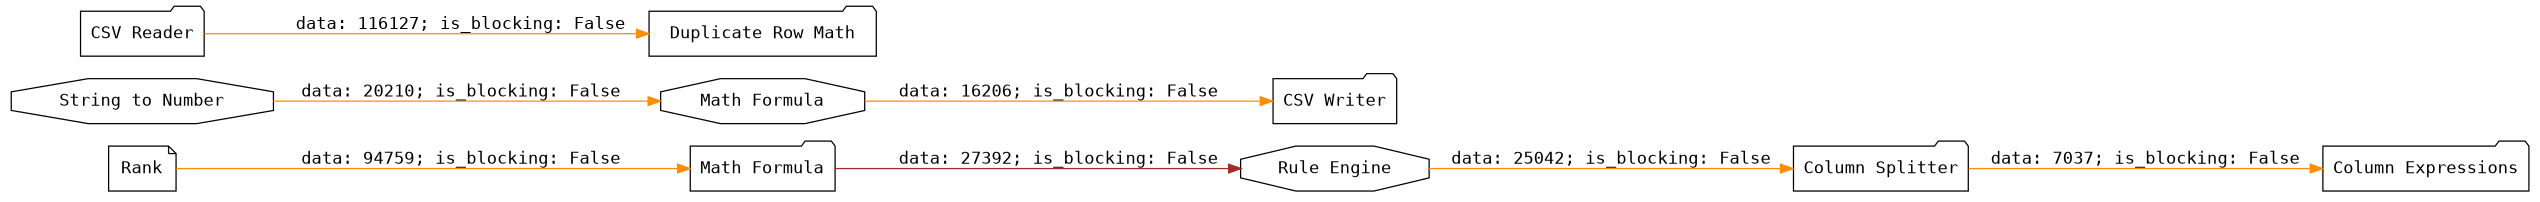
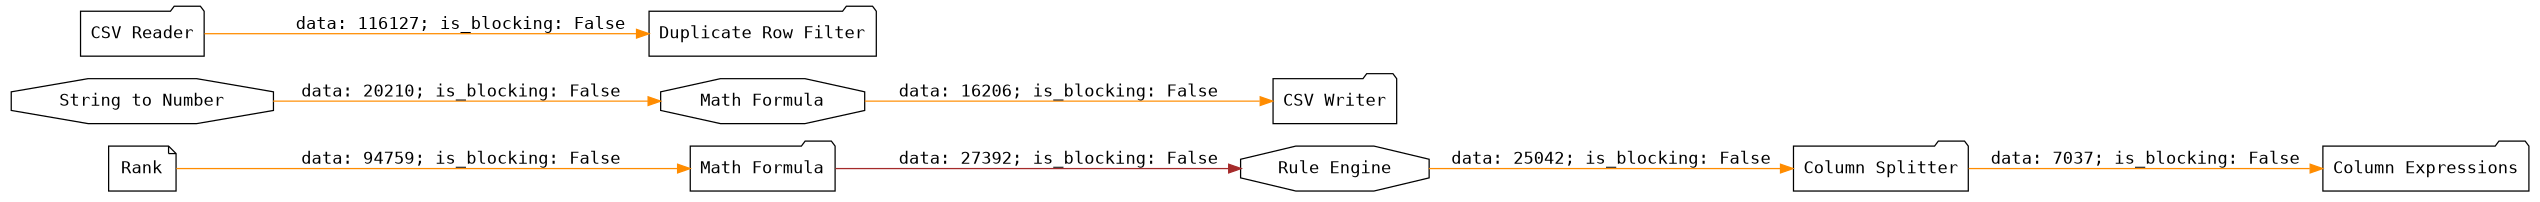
  digraph {
    fontname="DejaVu Sans Mono"
    rankdir=LR
    node [fontname="DejaVu Sans Mono" shape=folder]
    edge [color=darkorange fontname="DejaVu Sans Mono"]
    n1 [label="Column Expressions"]
    n2 [label="String to Number" shape=octagon]
    n3 [label="Math Formula" shape=octagon]
-   n4 [label="Duplicate Row Math"]
+   n4 [label="Duplicate Row Filter"]
    n5 [label=Rank shape=note]
    n6 [label="Math Formula"]
    n7 [label="Rule Engine" shape=octagon]
    n8 [label="Column Splitter"]
    n9 [label="CSV Writer"]
    n10 [label="CSV Reader"]
    n2 -> n3 [label="data: 20210; is_blocking: False"]
    n3 -> n9 [label="data: 16206; is_blocking: False"]
    n5 -> n6 [label="data: 94759; is_blocking: False"]
    n6 -> n7 [color=brown label="data: 27392; is_blocking: False"]
    n7 -> n8 [label="data: 25042; is_blocking: False"]
    n8 -> n1 [label="data: 7037; is_blocking: False"]
    n10 -> n4 [label="data: 116127; is_blocking: False"]
  }
